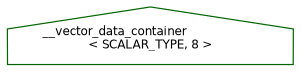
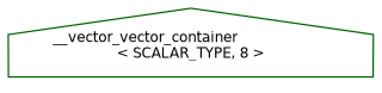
  digraph {
    rankdir=LR
-   n1 [color=darkgreen fillcolor=white fontname=Helvetica fontsize=10 height=0.2 label="__vector_data_container\l\< SCALAR_TYPE, 8 \>" shape=house style=filled width=0.4]
+   n1 [color=darkgreen fillcolor=white fontname=Helvetica fontsize=10 height=0.2 label="__vector_vector_container\l\< SCALAR_TYPE, 8 \>" shape=house style=filled width=0.4]
  }
